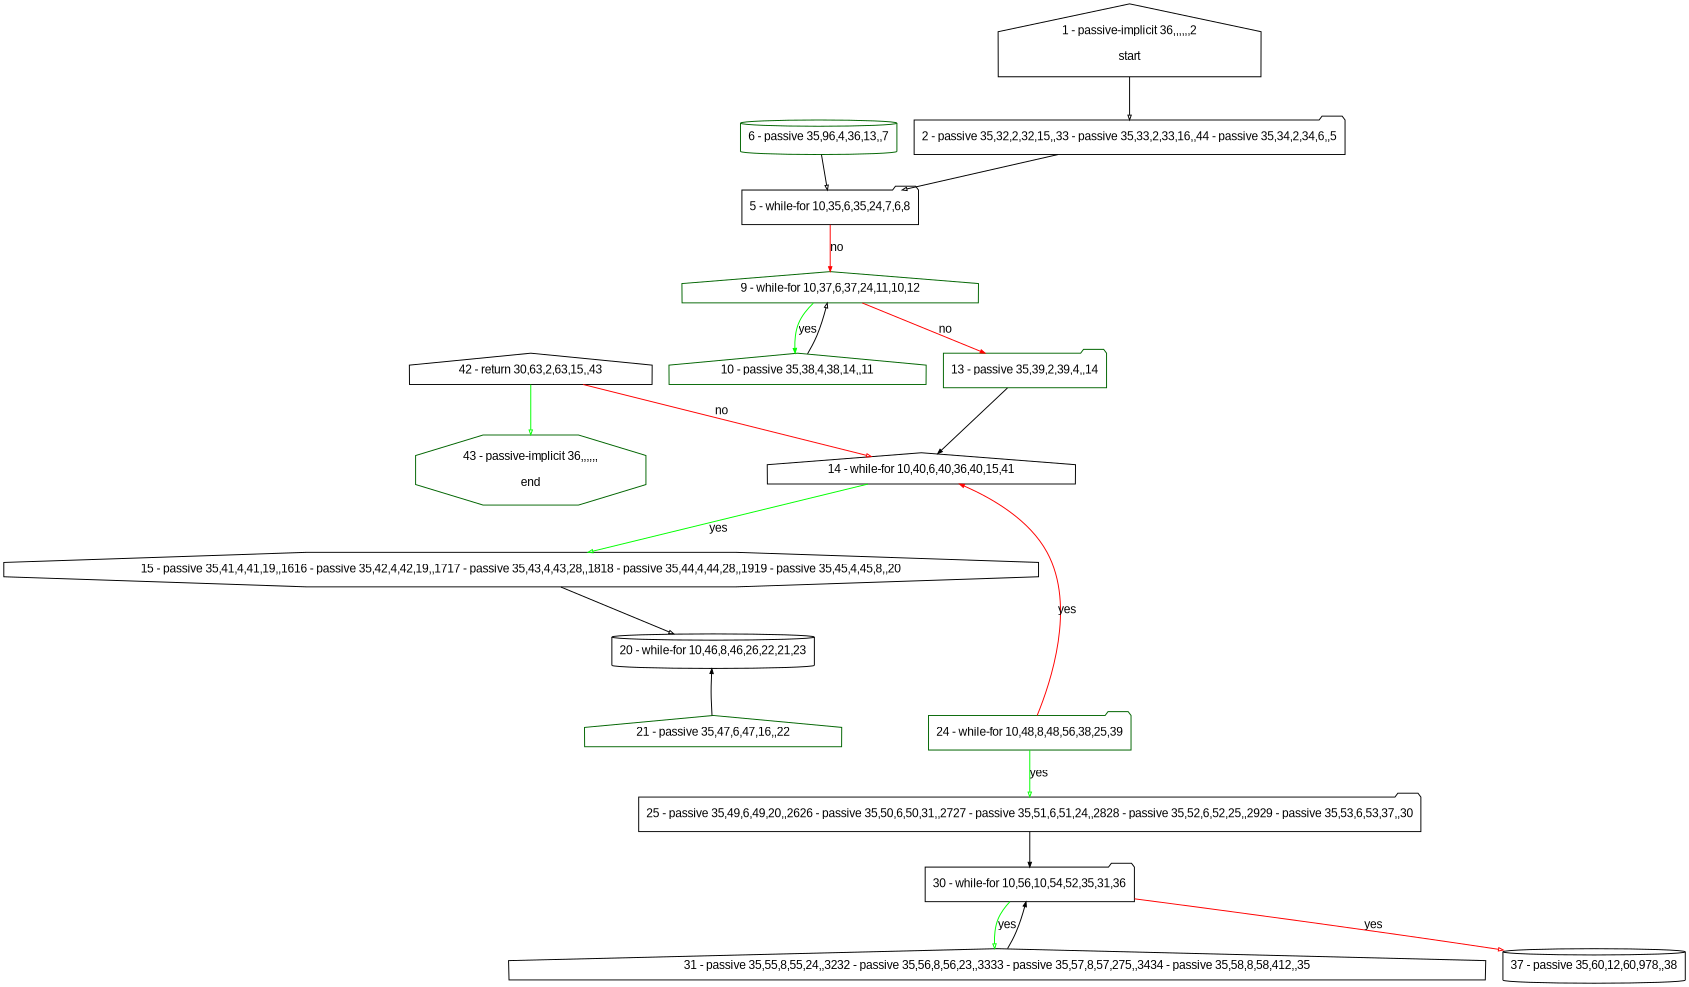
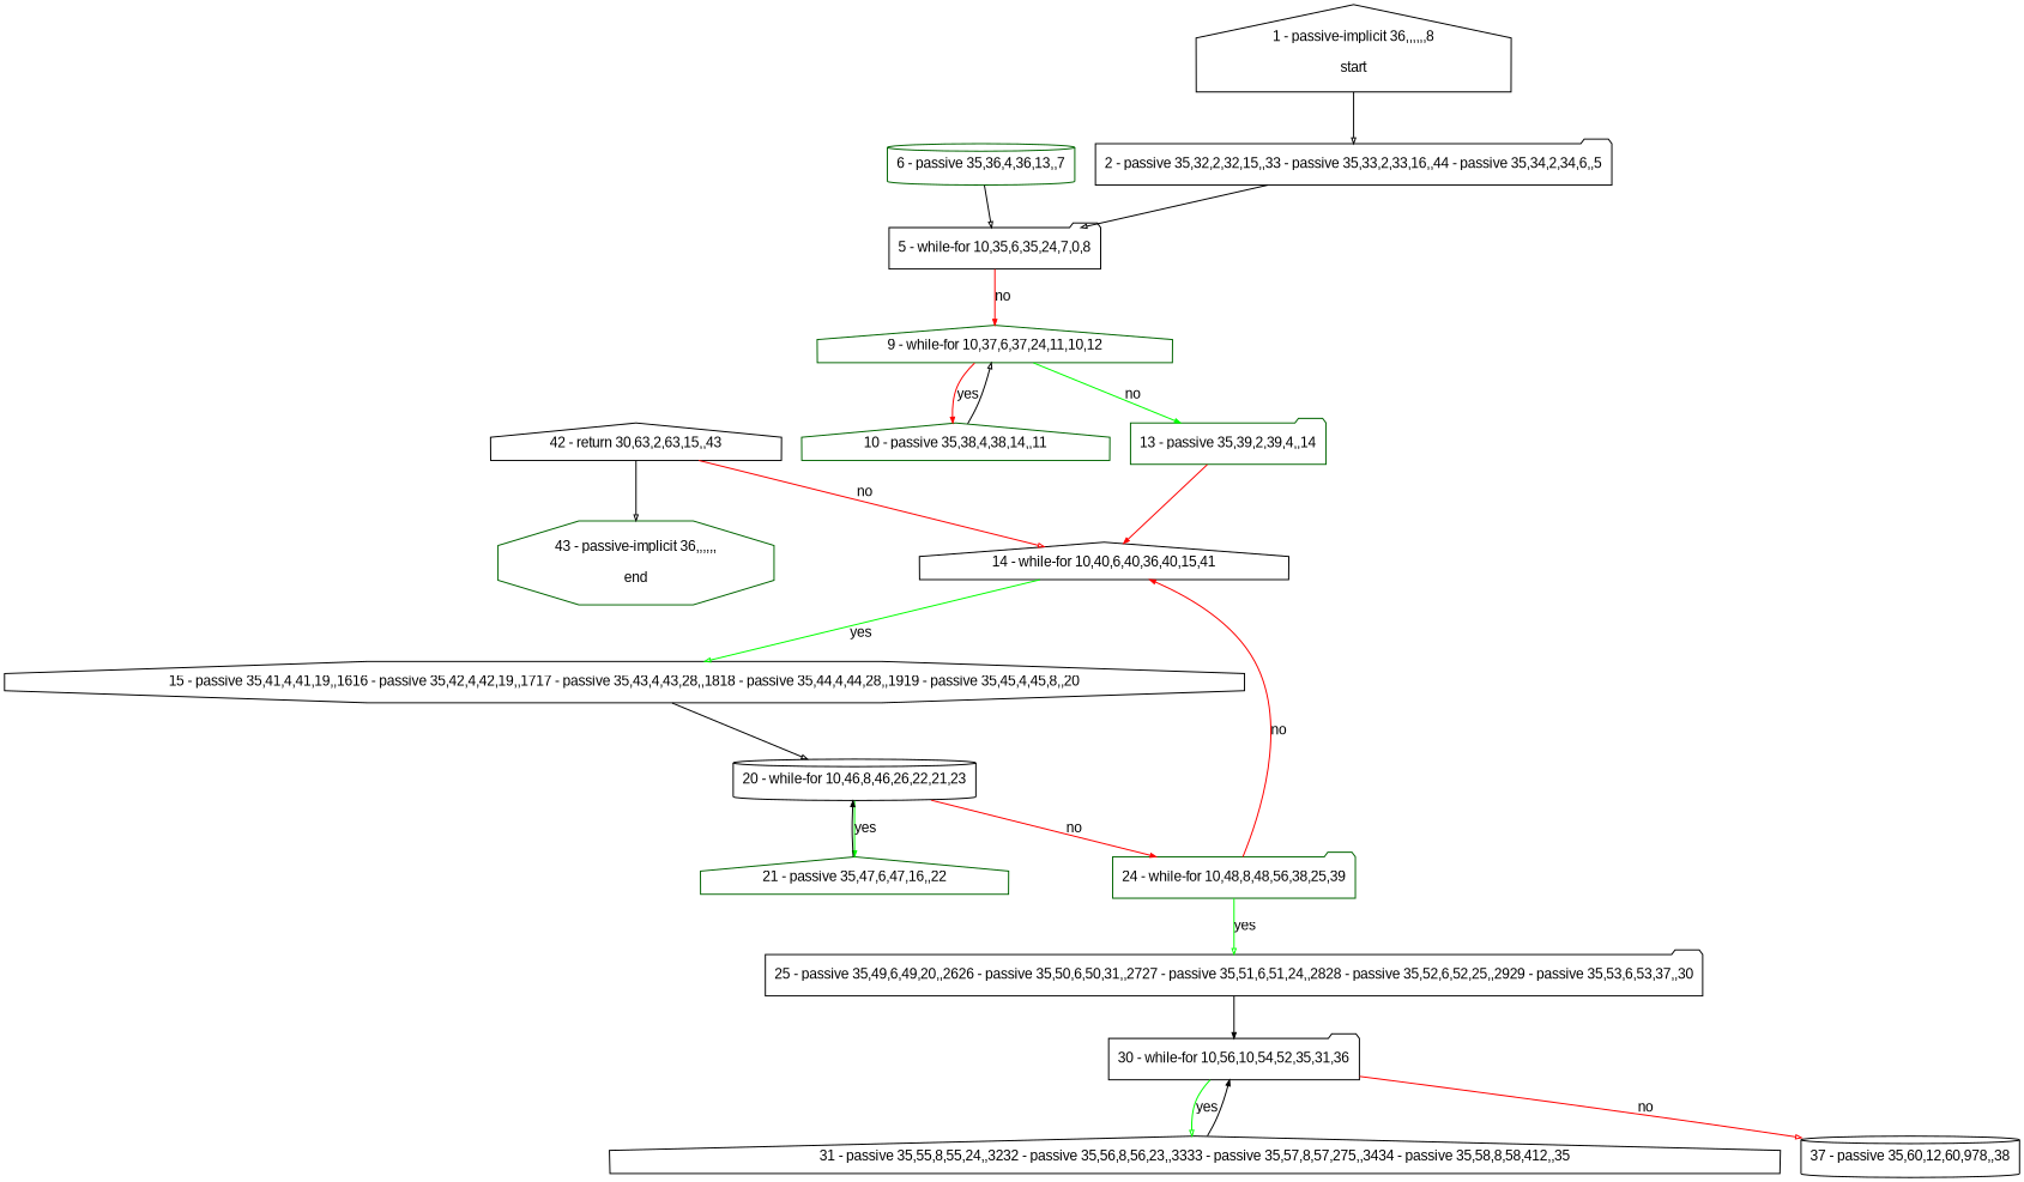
  digraph {
    bgcolor=white
    compound=true
    fillcolor="#FFFFCC"
    fontname=Arial
    fontsize=12
    pack=true
    packmode=clust
    style="rounded,filled"
    node [color=black compound=true fillcolor="#ffffff" fixedsize=false fontname=Arial fontsize=12 node_initialized=no shape=house style=filled]
    edge [arrowhead=onormal arrowsize=0.5 arrowtail=none color="#000000" compound=true dir=forward fontcolor=black fontname=Arial fontsize=12]
    n1 [label="2 - passive 35,32,2,32,15,,33 - passive 35,33,2,33,16,,44 - passive 35,34,2,34,6,,5" shape=folder]
-   n2 [label="5 - while-for 10,35,6,35,24,7,6,8" shape=folder]
+   n2 [label="5 - while-for 10,35,6,35,24,7,0,8" shape=folder]
    n3 [color=darkgreen label="9 - while-for 10,37,6,37,24,11,10,12"]
-   n4 [label="1 - passive-implicit 36,,,,,,2\n\nstart"]
-   n5 [color=darkgreen label="6 - passive 35,96,4,36,13,,7" shape=cylinder]
+   n4 [label="1 - passive-implicit 36,,,,,,8\n\nstart"]
+   n5 [color=darkgreen label="6 - passive 35,36,4,36,13,,7" shape=cylinder]
    n6 [color=darkgreen label="10 - passive 35,38,4,38,14,,11"]
    n7 [color=darkgreen label="13 - passive 35,39,2,39,4,,14" shape=folder]
    n8 [label="14 - while-for 10,40,6,40,36,40,15,41"]
    n9 [label="15 - passive 35,41,4,41,19,,1616 - passive 35,42,4,42,19,,1717 - passive 35,43,4,43,28,,1818 - passive 35,44,4,44,28,,1919 - passive 35,45,4,45,8,,20" shape=octagon]
    n10 [label="20 - while-for 10,46,8,46,26,22,21,23" shape=cylinder]
    n11 [label="42 - return 30,63,2,63,15,,43"]
    n12 [color=darkgreen label="43 - passive-implicit 36,,,,,,\n\nend" shape=octagon]
    n13 [color=darkgreen label="21 - passive 35,47,6,47,16,,22"]
    n14 [color=darkgreen label="24 - while-for 10,48,8,48,56,38,25,39" shape=folder]
    n15 [label="25 - passive 35,49,6,49,20,,2626 - passive 35,50,6,50,31,,2727 - passive 35,51,6,51,24,,2828 - passive 35,52,6,52,25,,2929 - passive 35,53,6,53,37,,30" shape=folder]
    n16 [label="30 - while-for 10,56,10,54,52,35,31,36" shape=folder]
    n17 [label="31 - passive 35,55,8,55,24,,3232 - passive 35,56,8,56,23,,3333 - passive 35,57,8,57,275,,3434 - passive 35,58,8,58,412,,35"]
    n18 [label="37 - passive 35,60,12,60,978,,38" shape=cylinder]
    n1 -> n2
    n2 -> n3 [arrowhead=normal color="#ff0000" label=no]
-   n3 -> n6 [arrowhead=normal color="#00ff00" label=yes]
-   n3 -> n7 [arrowhead=normal color="#ff0000" label=no]
+   n3 -> n6 [arrowhead=normal color="#ff0000" label=yes]
+   n3 -> n7 [arrowhead=normal color="#00ff00" label=no]
    n4 -> n1
    n5 -> n2
    n6 -> n3
-   n7 -> n8 [arrowhead=normal]
+   n7 -> n8 [arrowhead=normal color="#ff0000"]
    n8 -> n9 [color="#00ff00" label=yes]
    n9 -> n10
+   n10 -> n13 [arrowhead=normal color="#00ff00" label=yes]
+   n10 -> n14 [arrowhead=normal color="#ff0000" label=no]
    n11 -> n8 [color="#ff0000" label=no]
-   n11 -> n12 [color="#00ff00"]
+   n11 -> n12
    n13 -> n10 [arrowhead=normal]
-   n14 -> n8 [arrowhead=normal color="#ff0000" label=yes]
+   n14 -> n8 [arrowhead=normal color="#ff0000" label=no]
    n14 -> n15 [color="#00ff00" label=yes]
    n15 -> n16 [arrowhead=normal]
    n16 -> n17 [color="#00ff00" label=yes]
-   n16 -> n18 [color="#ff0000" label=yes]
+   n16 -> n18 [color="#ff0000" label=no]
    n17 -> n16 [arrowhead=normal]
  }
